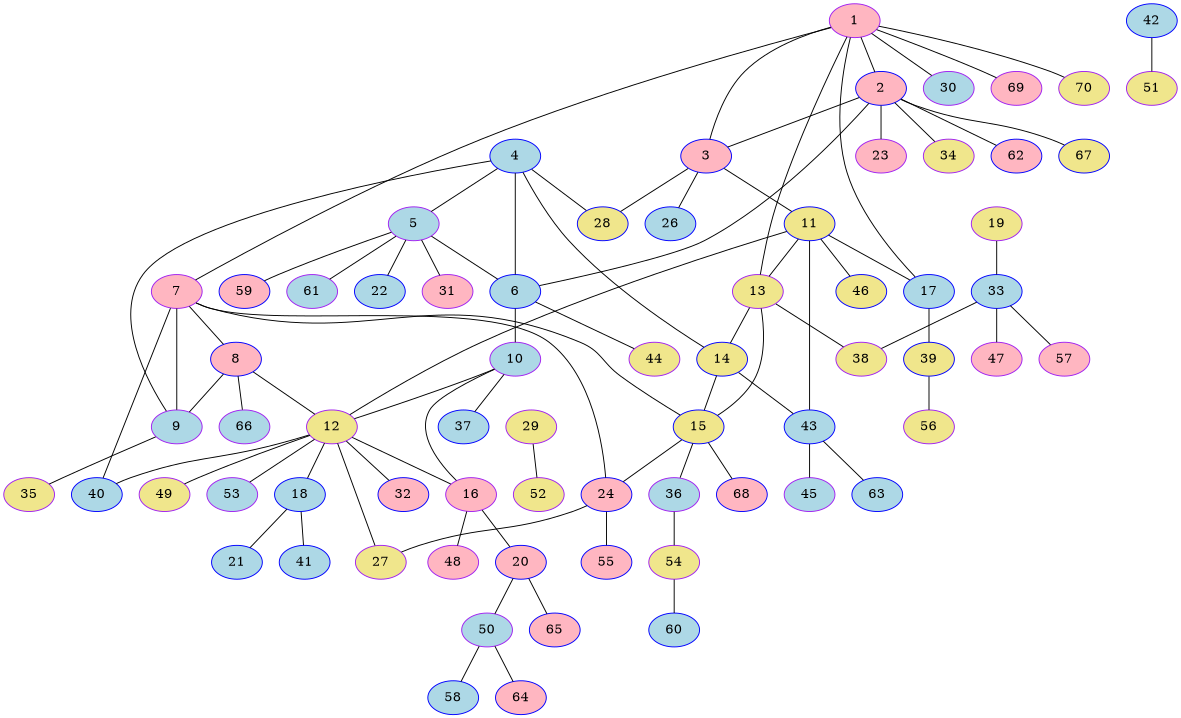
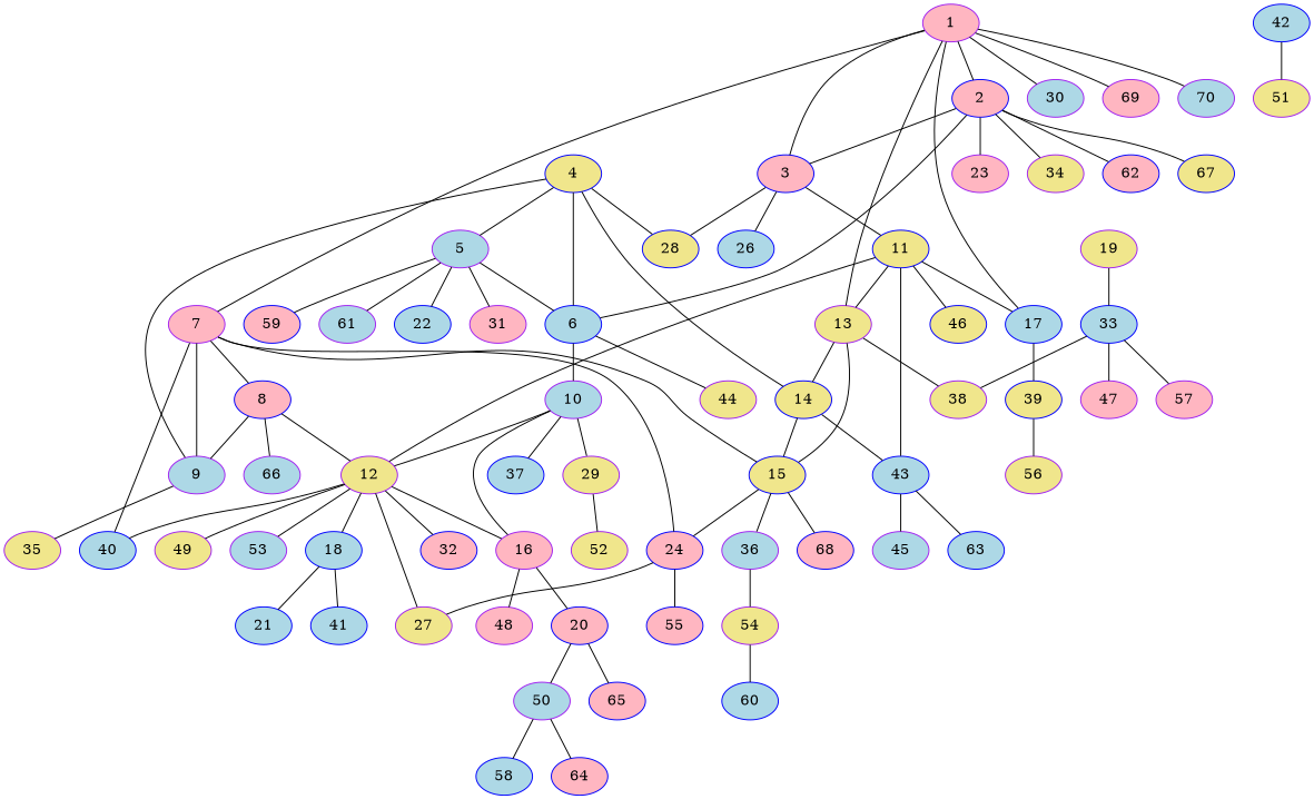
  graph {
    node [color=blue fillcolor=lightblue style=filled]
    1 [color=purple fillcolor=lightpink]
    2 [fillcolor=lightpink]
    3 [fillcolor=lightpink]
    7 [color=purple fillcolor=lightpink]
    13 [color=purple fillcolor=khaki]
    17
    30 [color=purple]
    69 [color=purple fillcolor=lightpink]
-   70 [color=purple fillcolor=khaki]
+   70 [color=purple]
    6
    23 [color=purple fillcolor=lightpink]
    34 [color=purple fillcolor=khaki]
    62 [fillcolor=lightpink]
    67 [fillcolor=khaki]
    11 [fillcolor=khaki]
    26
    28 [fillcolor=khaki]
    9 [color=purple]
    8 [fillcolor=lightpink]
    15 [fillcolor=khaki]
    24 [fillcolor=lightpink]
    40
    14 [fillcolor=khaki]
    38 [color=purple fillcolor=khaki]
    39 [fillcolor=khaki]
    10 [color=purple]
    44 [color=purple fillcolor=khaki]
    12 [color=purple fillcolor=khaki]
    43
    46 [fillcolor=khaki]
-   4
+   4 [fillcolor=khaki]
    5 [color=purple]
    22
    31 [color=purple fillcolor=lightpink]
    59 [fillcolor=lightpink]
    61 [color=purple]
    35 [color=purple fillcolor=khaki]
    29 [color=purple fillcolor=khaki]
    37
    16 [color=purple fillcolor=lightpink]
    66 [color=purple]
    36 [color=purple]
    68 [fillcolor=lightpink]
    27 [color=purple fillcolor=khaki]
    55 [fillcolor=lightpink]
    18
    32 [fillcolor=lightpink]
    49 [color=purple fillcolor=khaki]
    53 [color=purple]
    33
    19 [color=purple fillcolor=khaki]
    42
    51 [color=purple fillcolor=khaki]
    52 [color=purple fillcolor=khaki]
    45 [color=purple]
    63
    20 [fillcolor=lightpink]
    48 [color=purple fillcolor=lightpink]
    21
    41
    54 [color=purple fillcolor=khaki]
    50 [color=purple]
    65 [fillcolor=lightpink]
    56 [color=purple fillcolor=khaki]
    47 [color=purple fillcolor=lightpink]
    57 [color=purple fillcolor=lightpink]
    58
    64 [fillcolor=lightpink]
    60
    1 -- 2
    1 -- 3
    1 -- 7
    1 -- 13
    1 -- 17
    1 -- 30
    1 -- 69
    1 -- 70
    2 -- 3
    2 -- 6
    2 -- 23
    2 -- 34
    2 -- 62
    2 -- 67
    3 -- 11
    3 -- 26
    3 -- 28
    7 -- 9
    7 -- 8
    7 -- 15
    7 -- 24
    7 -- 40
    13 -- 15
    13 -- 14
    13 -- 38
    17 -- 39
    6 -- 10
    6 -- 44
    11 -- 13
    11 -- 17
    11 -- 12
    11 -- 43
    11 -- 46
    9 -- 35
    8 -- 9
    8 -- 12
    8 -- 66
    15 -- 24
    15 -- 36
    15 -- 68
    24 -- 27
    24 -- 55
    14 -- 15
    14 -- 43
    39 -- 56
    10 -- 12
+   10 -- 29
    10 -- 37
    10 -- 16
    12 -- 40
    12 -- 16
    12 -- 27
    12 -- 18
    12 -- 32
    12 -- 49
    12 -- 53
    43 -- 45
    43 -- 63
    4 -- 6
    4 -- 28
    4 -- 9
    4 -- 14
    4 -- 5
    5 -- 6
    5 -- 22
    5 -- 31
    5 -- 59
    5 -- 61
    29 -- 52
    16 -- 20
    16 -- 48
    36 -- 54
    18 -- 21
    18 -- 41
    33 -- 38
    33 -- 47
    33 -- 57
    19 -- 33
    42 -- 51
    20 -- 50
    20 -- 65
    54 -- 60
    50 -- 58
    50 -- 64
  }
